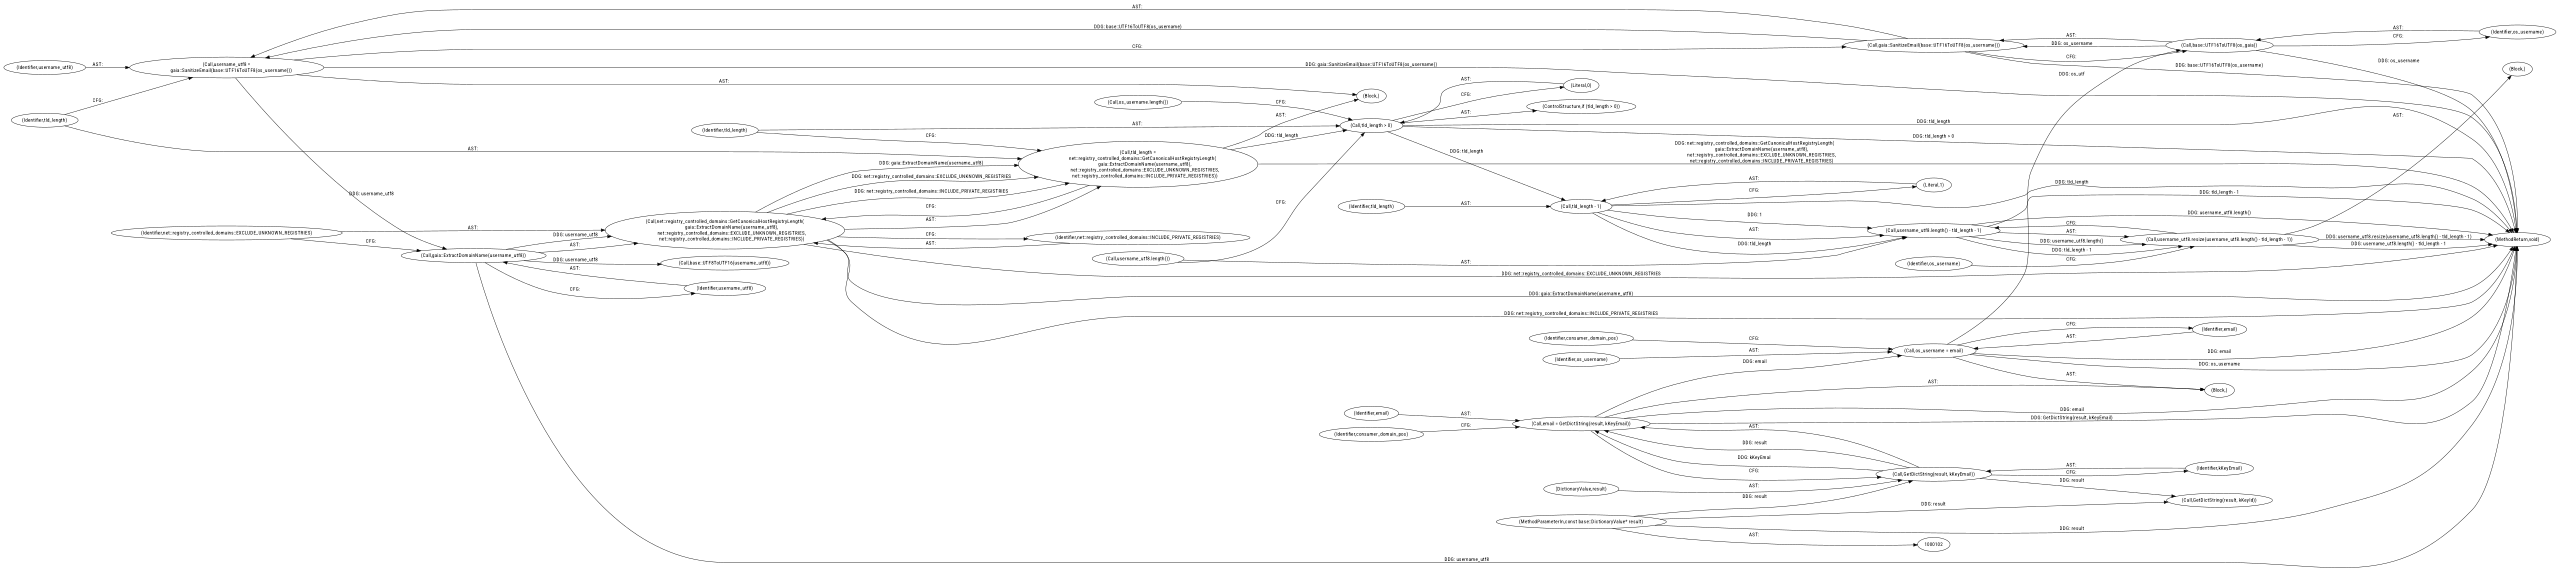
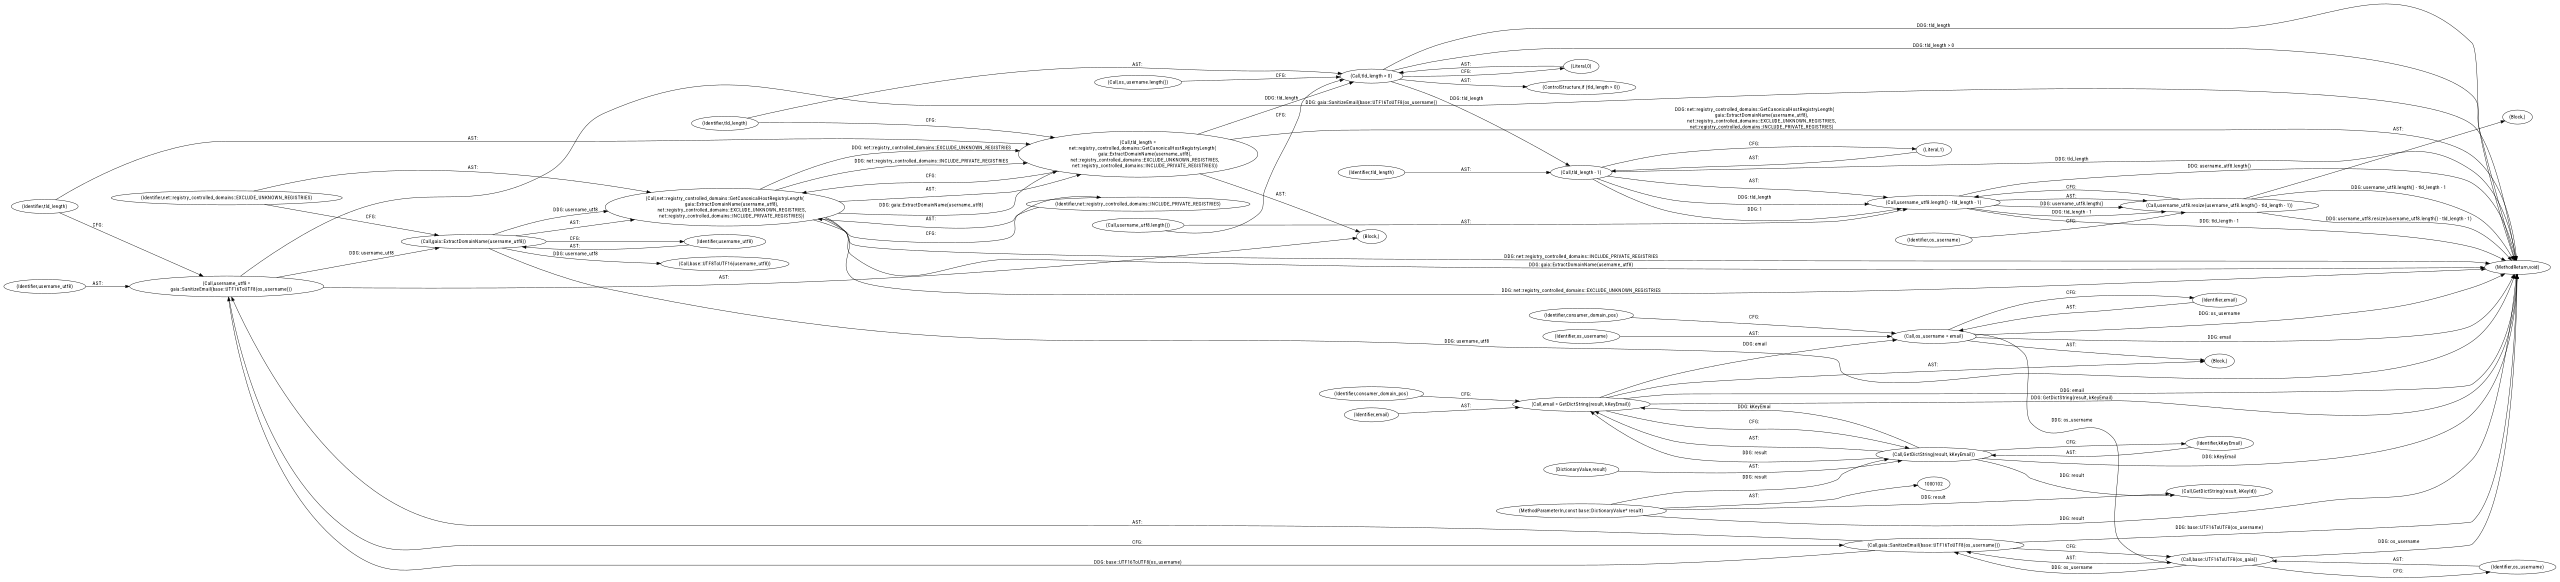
  digraph {
    fontname="Roboto Condensed"
    rankdir=LR
    node [fontname="Roboto Condensed"]
    edge [fontname="Roboto Condensed"]
    n1 [label="(Call,net::registry_controlled_domains::GetCanonicalHostRegistryLength(\n            gaia::ExtractDomainName(username_utf8),\n            net::registry_controlled_domains::EXCLUDE_UNKNOWN_REGISTRIES,\n            net::registry_controlled_domains::INCLUDE_PRIVATE_REGISTRIES))"]
    n2 [label="(Call,tld_length =\n        net::registry_controlled_domains::GetCanonicalHostRegistryLength(\n            gaia::ExtractDomainName(username_utf8),\n            net::registry_controlled_domains::EXCLUDE_UNKNOWN_REGISTRIES,\n            net::registry_controlled_domains::INCLUDE_PRIVATE_REGISTRIES))"]
    n3 [label="(MethodReturn,void)"]
    n4 [label="(Identifier,net::registry_controlled_domains::INCLUDE_PRIVATE_REGISTRIES)"]
    n5 [label="(Block,)"]
    n6 [label="(Call,tld_length > 0)"]
    n7 [label="(Call,gaia::ExtractDomainName(username_utf8))"]
    n8 [label="(Identifier,username_utf8)"]
    n9 [label="(Call,base::UTF8ToUTF16(username_utf8))"]
    n10 [label="(Call,username_utf8 =\n        gaia::SanitizeEmail(base::UTF16ToUTF8(os_username)))"]
    n11 [label="(Call,gaia::SanitizeEmail(base::UTF16ToUTF8(os_username)))"]
    n12 [label="(Call,base::UTF16ToUTF8(os_gaia))"]
    n13 [label="(Identifier,os_username)"]
    n14 [label="(Call,os_username = email)"]
    n15 [label="(Block,)"]
    n16 [label="(Identifier,email)"]
    n17 [label="(Call,email = GetDictString(result, kKeyEmail))"]
    n18 [label="(Call,GetDictString(result, kKeyEmail))"]
    n19 [label="(Identifier,kKeyEmail)"]
    n20 [label="(Call,GetDictString(result, kKeyId))"]
    n21 [label="(MethodParameterIn,const base::DictionaryValue* result)"]
    1000102
    n23 [label="(Call,tld_length - 1)"]
    n24 [label="(ControlStructure,if (tld_length > 0))"]
    n25 [label="(Literal,0)"]
    n26 [label="(Call,username_utf8.length() - tld_length - 1)"]
    n27 [label="(Literal,1)"]
    n28 [label="(Call,username_utf8.resize(username_utf8.length() - tld_length - 1))"]
    n29 [label="(Block,)"]
    n30 [label="(Call,username_utf8.length())"]
    n31 [label="(Identifier,tld_length)"]
    n32 [label="(Identifier,net::registry_controlled_domains::EXCLUDE_UNKNOWN_REGISTRIES)"]
    n33 [label="(DictionaryValue,result)"]
    n34 [label="(Identifier,tld_length)"]
    n35 [label="(Identifier,os_username)"]
    n36 [label="(Identifier,email)"]
    n37 [label="(Identifier,os_username)"]
    n38 [label="(Identifier,username_utf8)"]
    n39 [label="(Identifier,consumer_domain_pos)"]
    n40 [label="(Identifier,consumer_domain_pos)"]
    n41 [label="(Identifier,tld_length)"]
    n42 [label="(Call,os_username.length())"]
    n1 -> n2 [label="AST: "]
    n1 -> n2 [label="DDG: gaia::ExtractDomainName(username_utf8)"]
    n1 -> n2 [label="DDG: net::registry_controlled_domains::EXCLUDE_UNKNOWN_REGISTRIES"]
    n1 -> n2 [label="DDG: net::registry_controlled_domains::INCLUDE_PRIVATE_REGISTRIES"]
    n1 -> n3 [label="DDG: net::registry_controlled_domains::INCLUDE_PRIVATE_REGISTRIES"]
    n1 -> n3 [label="DDG: gaia::ExtractDomainName(username_utf8)"]
    n1 -> n3 [label="DDG: net::registry_controlled_domains::EXCLUDE_UNKNOWN_REGISTRIES"]
    n1 -> n4 [label="CFG: "]
    n2 -> n1 [label="CFG: "]
    n2 -> n3 [label="DDG: net::registry_controlled_domains::GetCanonicalHostRegistryLength(\n            gaia::ExtractDomainName(username_utf8),\n            net::registry_controlled_domains::EXCLUDE_UNKNOWN_REGISTRIES,\n            net::registry_controlled_domains::INCLUDE_PRIVATE_REGISTRIES)"]
    n2 -> n5 [label="AST: "]
    n2 -> n6 [label="DDG: tld_length"]
    n4 -> n1 [label="AST: "]
    n6 -> n3 [label="DDG: tld_length"]
    n6 -> n3 [label="DDG: tld_length > 0"]
    n6 -> n23 [label="DDG: tld_length"]
    n6 -> n24 [label="AST: "]
    n6 -> n25 [label="CFG: "]
    n7 -> n1 [label="AST: "]
    n7 -> n1 [label="DDG: username_utf8"]
    n7 -> n3 [label="DDG: username_utf8"]
    n7 -> n8 [label="CFG: "]
    n7 -> n9 [label="DDG: username_utf8"]
    n8 -> n7 [label="AST: "]
    n10 -> n3 [label="DDG: gaia::SanitizeEmail(base::UTF16ToUTF8(os_username))"]
    n10 -> n5 [label="AST: "]
    n10 -> n7 [label="DDG: username_utf8"]
    n10 -> n11 [label="CFG: "]
    n11 -> n3 [label="DDG: base::UTF16ToUTF8(os_username)"]
    n11 -> n10 [label="AST: "]
    n11 -> n10 [label="DDG: base::UTF16ToUTF8(os_username)"]
    n11 -> n12 [label="CFG: "]
    n12 -> n3 [label="DDG: os_username"]
    n12 -> n11 [label="AST: "]
    n12 -> n11 [label="DDG: os_username"]
    n12 -> n13 [label="CFG: "]
    n13 -> n12 [label="AST: "]
    n14 -> n3 [label="DDG: email"]
    n14 -> n3 [label="DDG: os_username"]
-   n14 -> n12 [label="DDG: os_utf"]
+   n14 -> n12 [label="DDG: os_username"]
    n14 -> n15 [label="AST: "]
    n14 -> n16 [label="CFG: "]
    n16 -> n14 [label="AST: "]
    n17 -> n3 [label="DDG: email"]
    n17 -> n3 [label="DDG: GetDictString(result, kKeyEmail)"]
    n17 -> n14 [label="DDG: email"]
    n17 -> n15 [label="AST: "]
    n17 -> n18 [label="CFG: "]
+   n18 -> n3 [label="DDG: kKeyEmail"]
    n18 -> n17 [label="AST: "]
    n18 -> n17 [label="DDG: result"]
    n18 -> n17 [label="DDG: kKeyEmail"]
    n18 -> n19 [label="CFG: "]
    n18 -> n20 [label="DDG: result"]
    n19 -> n18 [label="AST: "]
    n21 -> n3 [label="DDG: result"]
    n21 -> n18 [label="DDG: result"]
    n21 -> n20 [label="DDG: result"]
    n21 -> 1000102 [label="AST: "]
    n23 -> n3 [label="DDG: tld_length"]
    n23 -> n26 [label="AST: "]
    n23 -> n26 [label="DDG: tld_length"]
    n23 -> n26 [label="DDG: 1"]
    n23 -> n27 [label="CFG: "]
    n25 -> n6 [label="AST: "]
    n26 -> n3 [label="DDG: tld_length - 1"]
    n26 -> n3 [label="DDG: username_utf8.length()"]
    n26 -> n28 [label="AST: "]
    n26 -> n28 [label="DDG: username_utf8.length()"]
    n26 -> n28 [label="DDG: tld_length - 1"]
    n27 -> n23 [label="AST: "]
    n28 -> n3 [label="DDG: username_utf8.length() - tld_length - 1"]
    n28 -> n3 [label="DDG: username_utf8.resize(username_utf8.length() - tld_length - 1)"]
    n28 -> n26 [label="CFG: "]
    n28 -> n29 [label="AST: "]
    n30 -> n6 [label="CFG: "]
    n30 -> n26 [label="AST: "]
    n31 -> n2 [label="CFG: "]
    n31 -> n6 [label="AST: "]
    n32 -> n1 [label="AST: "]
    n32 -> n7 [label="CFG: "]
    n33 -> n18 [label="AST: "]
    n34 -> n2 [label="AST: "]
    n34 -> n10 [label="CFG: "]
    n35 -> n14 [label="AST: "]
    n36 -> n17 [label="AST: "]
    n37 -> n28 [label="CFG: "]
    n38 -> n10 [label="AST: "]
    n39 -> n14 [label="CFG: "]
    n40 -> n17 [label="CFG: "]
    n41 -> n23 [label="AST: "]
    n42 -> n6 [label="CFG: "]
  }
